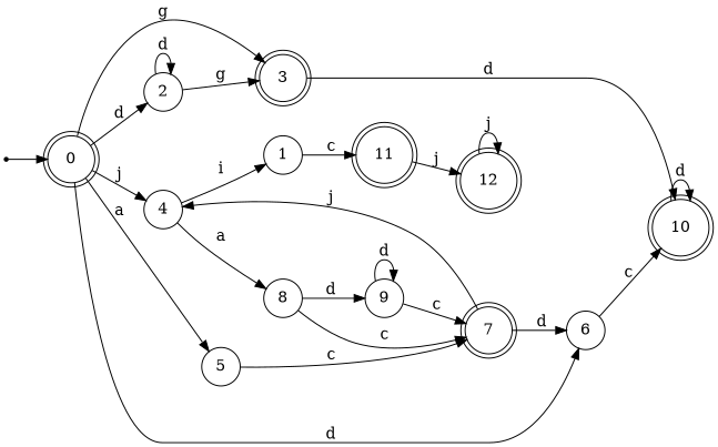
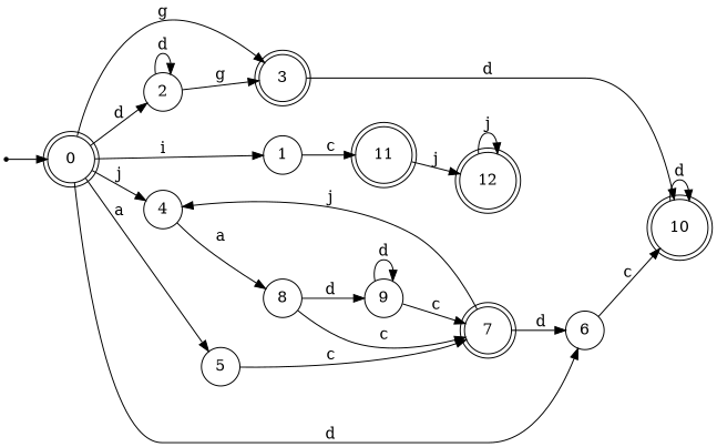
  digraph {
    rankdir=LR
    node [shape=circle]
    dummy0 [shape=point]
    0 [shape=doublecircle]
    1
    2
    3 [shape=doublecircle]
    4
    5
    6
    11 [shape=doublecircle]
    10 [shape=doublecircle]
    8
    7 [shape=doublecircle]
    12 [shape=doublecircle]
    9
    dummy0 -> 0
-   4 -> 1 [label=i]
+   0 -> 1 [label=i]
    0 -> 2 [label=d]
    0 -> 3 [label=g]
    0 -> 4 [label=j]
    0 -> 5 [label=a]
    0 -> 6 [label=d]
    1 -> 11 [label=c]
    2 -> 2 [label=d]
    2 -> 3 [label=g]
    3 -> 10 [label=d]
    4 -> 8 [label=a]
    5 -> 7 [label=c]
    6 -> 10 [label=c]
    11 -> 12 [label=j]
    10 -> 10 [label=d]
    8 -> 7 [label=c]
    8 -> 9 [label=d]
    7 -> 4 [label=j]
    7 -> 6 [label=d]
    12 -> 12 [label=j]
    9 -> 7 [label=c]
    9 -> 9 [label=d]
  }
